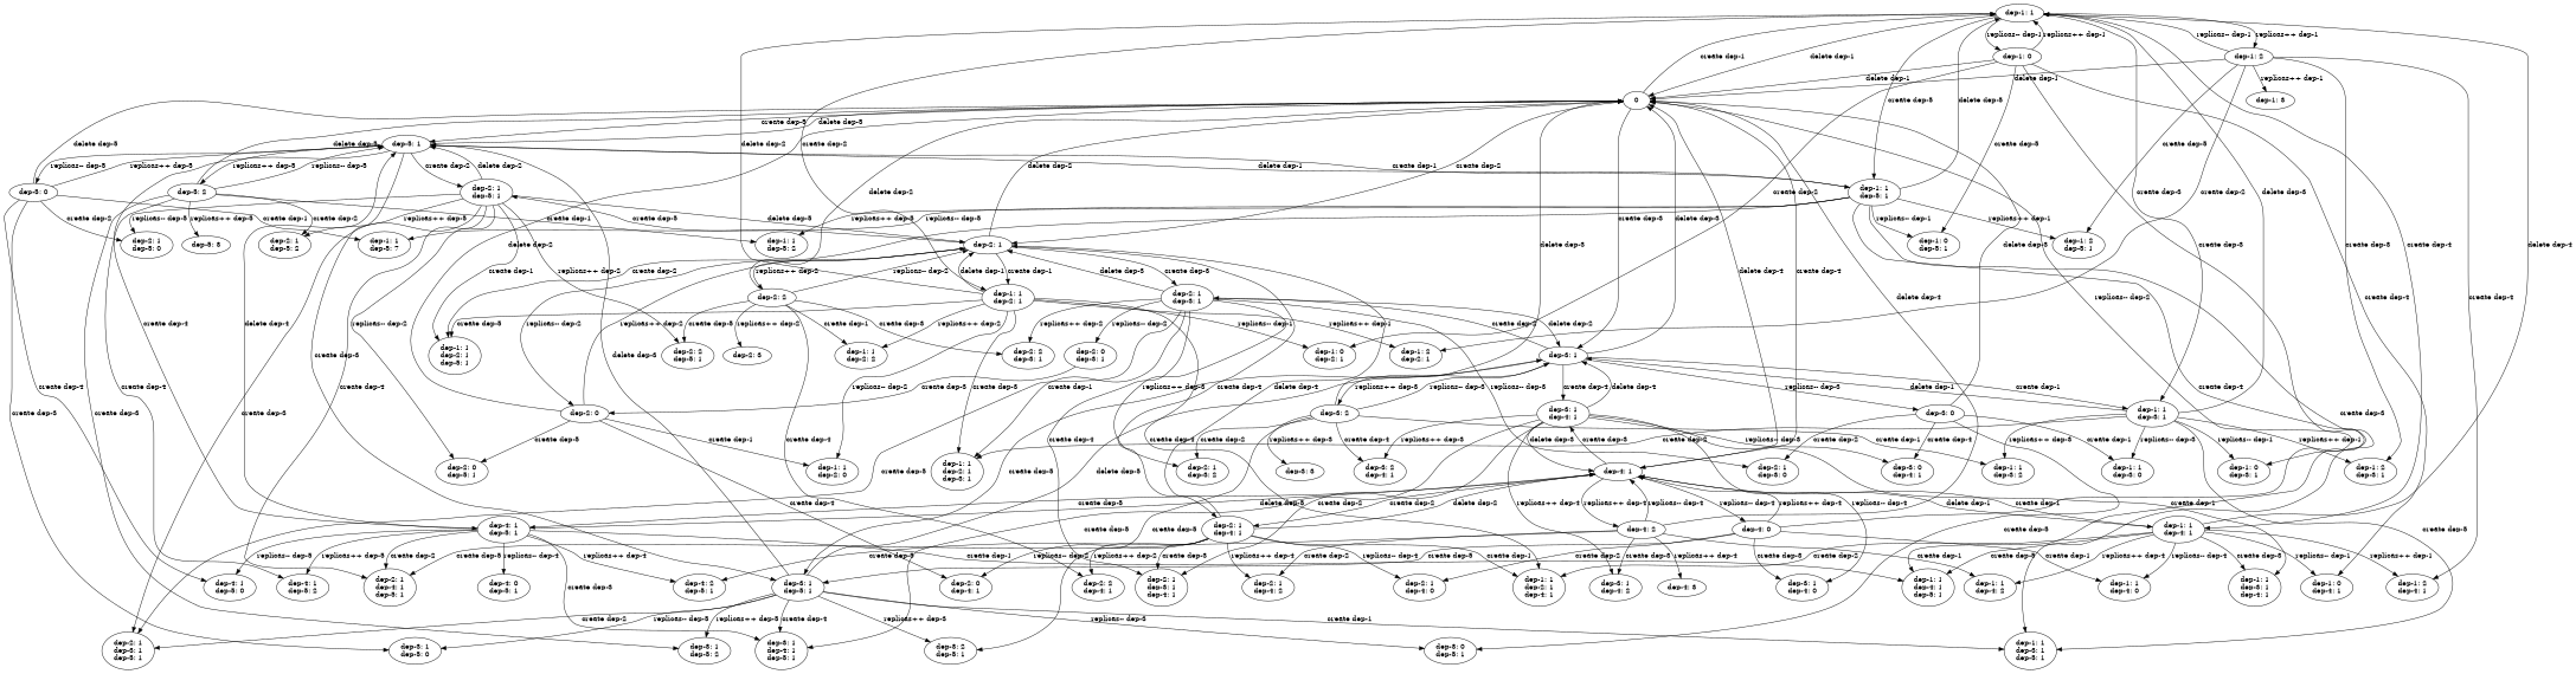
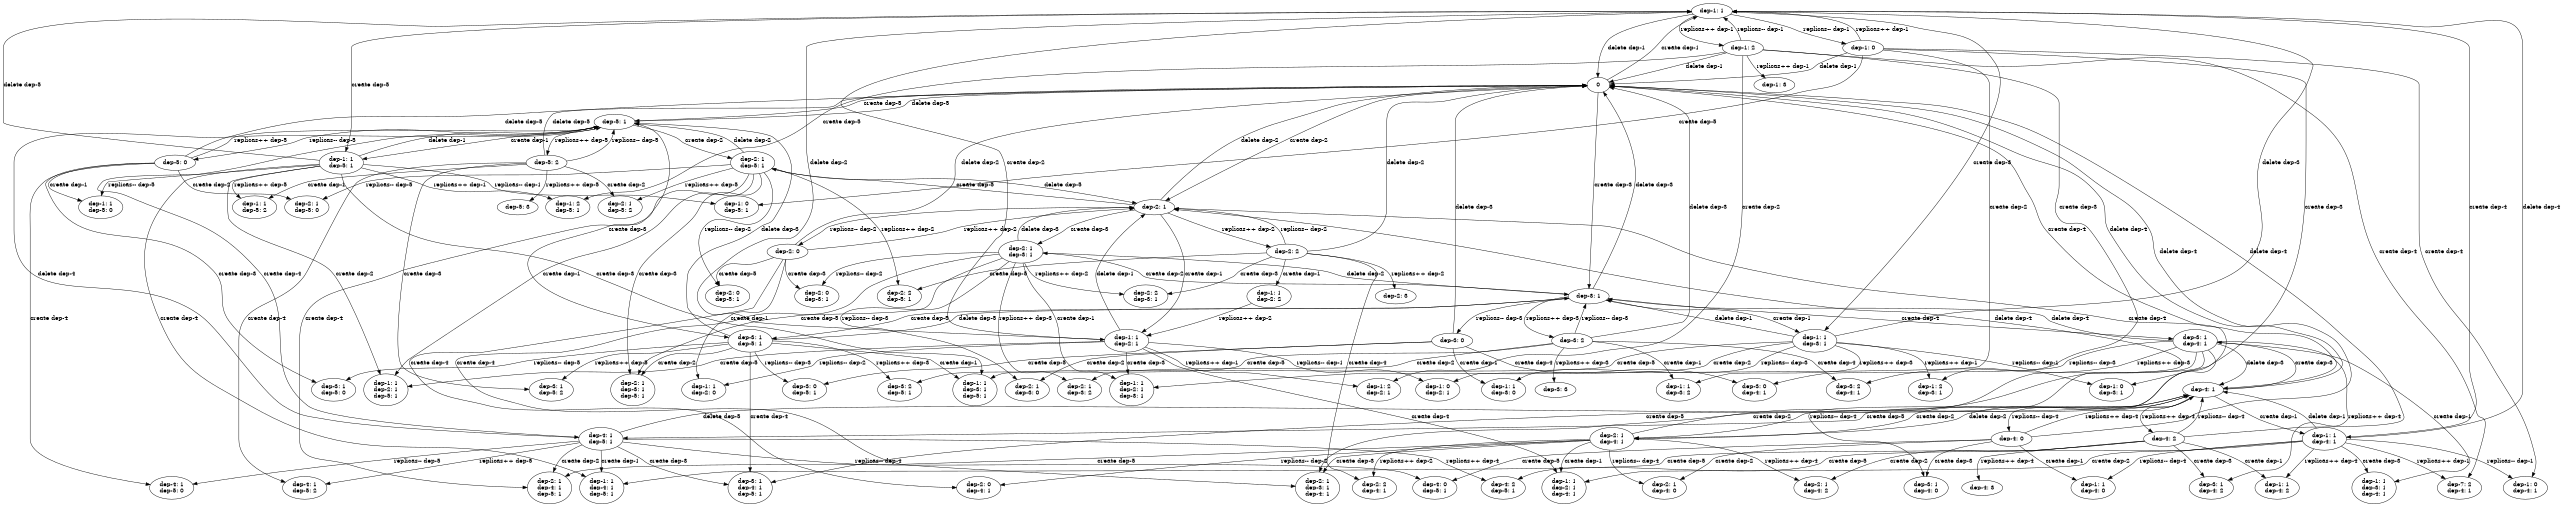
  digraph {
    n1 [label="dep-1: 1"]
    0
    n3 [label="dep-1: 1\ndep-2: 1"]
    n4 [label="dep-1: 1\ndep-3: 1"]
    n5 [label="dep-1: 1\ndep-4: 1"]
    n6 [label="dep-1: 1\ndep-5: 1"]
    n7 [label="dep-1: 2"]
    n8 [label="dep-1: 0"]
    n9 [label="dep-2: 1"]
    n10 [label="dep-3: 1"]
    n11 [label="dep-4: 1"]
    n12 [label="dep-5: 1"]
    n13 [label="dep-2: 1\ndep-3: 1"]
    n14 [label="dep-2: 1\ndep-4: 1"]
    n15 [label="dep-2: 1\ndep-5: 1"]
    n16 [label="dep-2: 2"]
    n17 [label="dep-2: 0"]
    n18 [label="dep-3: 1\ndep-4: 1"]
    n19 [label="dep-3: 1\ndep-5: 1"]
    n20 [label="dep-3: 2"]
    n21 [label="dep-3: 0"]
    n22 [label="dep-4: 1\ndep-5: 1"]
    n23 [label="dep-4: 2"]
    n24 [label="dep-4: 0"]
    n25 [label="dep-5: 2"]
    n26 [label="dep-5: 0"]
    n27 [label="dep-1: 1\ndep-2: 1\ndep-3: 1"]
    n28 [label="dep-1: 1\ndep-2: 1\ndep-4: 1"]
    n29 [label="dep-1: 1\ndep-2: 1\ndep-5: 1"]
    n30 [label="dep-1: 2\ndep-2: 1"]
    n31 [label="dep-1: 0\ndep-2: 1"]
    n32 [label="dep-1: 1\ndep-2: 2"]
    n33 [label="dep-1: 1\ndep-2: 0"]
    n34 [label="dep-1: 1\ndep-3: 1\ndep-5: 1"]
    n35 [label="dep-1: 2\ndep-3: 1"]
    n36 [label="dep-1: 0\ndep-3: 1"]
    n37 [label="dep-1: 1\ndep-3: 2"]
    n38 [label="dep-1: 1\ndep-3: 0"]
    n39 [label="dep-1: 1\ndep-3: 1\ndep-4: 1"]
    n40 [label="dep-1: 1\ndep-4: 1\ndep-5: 1"]
-   n41 [label="dep-1: 2\ndep-4: 1"]
+   n41 [label="dep-7: 2\ndep-4: 1"]
    n42 [label="dep-1: 0\ndep-4: 1"]
    n43 [label="dep-1: 1\ndep-4: 2"]
    n44 [label="dep-1: 1\ndep-4: 0"]
    n45 [label="dep-1: 2\ndep-5: 1"]
    n46 [label="dep-1: 0\ndep-5: 1"]
    n47 [label="dep-1: 1\ndep-5: 2"]
-   n48 [label="dep-1: 1\ndep-5: 7"]
+   n48 [label="dep-1: 1\ndep-5: 0"]
    n49 [label="dep-1: 3"]
    n50 [label="dep-2: 1\ndep-3: 1\ndep-4: 1"]
    n51 [label="dep-2: 1\ndep-3: 1\ndep-5: 1"]
    n52 [label="dep-2: 2\ndep-3: 1"]
    n53 [label="dep-2: 0\ndep-3: 1"]
    n54 [label="dep-2: 1\ndep-3: 2"]
    n55 [label="dep-2: 1\ndep-3: 0"]
    n56 [label="dep-2: 1\ndep-4: 1\ndep-5: 1"]
    n57 [label="dep-2: 2\ndep-4: 1"]
    n58 [label="dep-2: 0\ndep-4: 1"]
    n59 [label="dep-2: 1\ndep-4: 2"]
    n60 [label="dep-2: 1\ndep-4: 0"]
    n61 [label="dep-2: 2\ndep-5: 1"]
    n62 [label="dep-2: 0\ndep-5: 1"]
    n63 [label="dep-2: 1\ndep-5: 2"]
    n64 [label="dep-2: 1\ndep-5: 0"]
    n65 [label="dep-2: 3"]
    n66 [label="dep-3: 1\ndep-4: 1\ndep-5: 1"]
    n67 [label="dep-3: 2\ndep-4: 1"]
    n68 [label="dep-3: 0\ndep-4: 1"]
    n69 [label="dep-3: 1\ndep-4: 2"]
    n70 [label="dep-3: 1\ndep-4: 0"]
    n71 [label="dep-3: 2\ndep-5: 1"]
    n72 [label="dep-3: 0\ndep-5: 1"]
    n73 [label="dep-3: 1\ndep-5: 2"]
    n74 [label="dep-3: 1\ndep-5: 0"]
    n75 [label="dep-3: 3"]
    n76 [label="dep-4: 2\ndep-5: 1"]
    n77 [label="dep-4: 0\ndep-5: 1"]
    n78 [label="dep-4: 1\ndep-5: 2"]
    n79 [label="dep-4: 1\ndep-5: 0"]
    n80 [label="dep-4: 3"]
    n81 [label="dep-5: 3"]
    n1 -> 0 [label="delete dep-1"]
    n1 -> n3 [label="create dep-2"]
    n1 -> n4 [label="create dep-3"]
    n1 -> n5 [label="create dep-4"]
    n1 -> n6 [label="create dep-5"]
    n1 -> n7 [label="replicas++ dep-1"]
    n1 -> n8 [label="replicas-- dep-1"]
    0 -> n1 [label="create dep-1"]
    0 -> n9 [label="create dep-2"]
    0 -> n10 [label="create dep-3"]
    0 -> n11 [label="create dep-4"]
    0 -> n12 [label="create dep-5"]
    n3 -> n1 [label="delete dep-2"]
    n3 -> n9 [label="delete dep-1"]
    n3 -> n27 [label="create dep-3"]
    n3 -> n28 [label="create dep-4"]
    n3 -> n29 [label="create dep-5"]
    n3 -> n30 [label="replicas++ dep-1"]
    n3 -> n31 [label="replicas-- dep-1"]
-   n3 -> n32 [label="replicas++ dep-2"]
+   n32 -> n3 [label="replicas++ dep-2"]
    n3 -> n33 [label="replicas-- dep-2"]
    n4 -> n1 [label="delete dep-3"]
    n4 -> n10 [label="delete dep-1"]
    n4 -> n27 [label="create dep-2"]
    n4 -> n34 [label="create dep-5"]
    n4 -> n35 [label="replicas++ dep-1"]
    n4 -> n36 [label="replicas-- dep-1"]
    n4 -> n37 [label="replicas++ dep-3"]
    n4 -> n38 [label="replicas-- dep-3"]
    n5 -> n1 [label="delete dep-4"]
    n5 -> n11 [label="delete dep-1"]
    n5 -> n28 [label="create dep-2"]
    n5 -> n39 [label="create dep-3"]
    n5 -> n40 [label="create dep-5"]
    n5 -> n41 [label="replicas++ dep-1"]
    n5 -> n42 [label="replicas-- dep-1"]
    n5 -> n43 [label="replicas++ dep-4"]
    n5 -> n44 [label="replicas-- dep-4"]
    n6 -> n1 [label="delete dep-5"]
    n6 -> n12 [label="delete dep-1"]
    n6 -> n29 [label="create dep-2"]
    n6 -> n34 [label="create dep-3"]
    n6 -> n40 [label="create dep-4"]
    n6 -> n45 [label="replicas++ dep-1"]
    n6 -> n46 [label="replicas-- dep-1"]
    n6 -> n47 [label="replicas++ dep-5"]
    n6 -> n48 [label="replicas-- dep-5"]
    n7 -> n1 [label="replicas-- dep-1"]
    n7 -> 0 [label="delete dep-1"]
    n7 -> n30 [label="create dep-2"]
    n7 -> n35 [label="create dep-3"]
    n7 -> n41 [label="create dep-4"]
    n7 -> n45 [label="create dep-5"]
    n7 -> n49 [label="replicas++ dep-1"]
    n8 -> n1 [label="replicas++ dep-1"]
    n8 -> 0 [label="delete dep-1"]
    n8 -> n31 [label="create dep-2"]
    n8 -> n36 [label="create dep-3"]
    n8 -> n42 [label="create dep-4"]
    n8 -> n46 [label="create dep-5"]
    n9 -> 0 [label="delete dep-2"]
    n9 -> n3 [label="create dep-1"]
    n9 -> n13 [label="create dep-3"]
    n9 -> n14 [label="create dep-4"]
    n9 -> n15 [label="create dep-5"]
    n9 -> n16 [label="replicas++ dep-2"]
    n9 -> n17 [label="replicas-- dep-2"]
    n10 -> 0 [label="delete dep-3"]
    n10 -> n4 [label="create dep-1"]
    n10 -> n13 [label="create dep-2"]
    n10 -> n18 [label="create dep-4"]
    n10 -> n19 [label="create dep-5"]
    n10 -> n20 [label="replicas++ dep-3"]
    n10 -> n21 [label="replicas-- dep-3"]
    n11 -> 0 [label="delete dep-4"]
    n11 -> n5 [label="create dep-1"]
    n11 -> n14 [label="create dep-2"]
    n11 -> n18 [label="create dep-3"]
    n11 -> n22 [label="create dep-5"]
    n11 -> n23 [label="replicas++ dep-4"]
    n11 -> n24 [label="replicas-- dep-4"]
    n12 -> 0 [label="delete dep-5"]
    n12 -> n6 [label="create dep-1"]
    n12 -> n15 [label="create dep-2"]
    n12 -> n19 [label="create dep-3"]
    n12 -> n22 [label="create dep-4"]
    n12 -> n25 [label="replicas++ dep-5"]
    n12 -> n26 [label="replicas-- dep-5"]
    n13 -> n9 [label="delete dep-3"]
    n13 -> n10 [label="delete dep-2"]
    n13 -> n27 [label="create dep-1"]
    n13 -> n50 [label="create dep-4"]
    n13 -> n51 [label="create dep-5"]
    n13 -> n52 [label="replicas++ dep-2"]
    n13 -> n53 [label="replicas-- dep-2"]
    n13 -> n54 [label="replicas++ dep-3"]
    n13 -> n55 [label="replicas-- dep-3"]
    n14 -> n9 [label="delete dep-4"]
    n14 -> n11 [label="delete dep-2"]
    n14 -> n28 [label="create dep-1"]
    n14 -> n50 [label="create dep-3"]
    n14 -> n56 [label="create dep-5"]
    n14 -> n57 [label="replicas++ dep-2"]
    n14 -> n58 [label="replicas-- dep-2"]
    n14 -> n59 [label="replicas++ dep-4"]
    n14 -> n60 [label="replicas-- dep-4"]
    n15 -> n9 [label="delete dep-5"]
    n15 -> n12 [label="delete dep-2"]
    n15 -> n29 [label="create dep-1"]
    n15 -> n51 [label="create dep-3"]
    n15 -> n56 [label="create dep-4"]
    n15 -> n61 [label="replicas++ dep-2"]
    n15 -> n62 [label="replicas-- dep-2"]
    n15 -> n63 [label="replicas++ dep-5"]
    n15 -> n64 [label="replicas-- dep-5"]
    n16 -> 0 [label="delete dep-2"]
    n16 -> n9 [label="replicas-- dep-2"]
    n16 -> n32 [label="create dep-1"]
    n16 -> n52 [label="create dep-3"]
    n16 -> n57 [label="create dep-4"]
    n16 -> n61 [label="create dep-5"]
    n16 -> n65 [label="replicas++ dep-2"]
    n17 -> 0 [label="delete dep-2"]
    n17 -> n9 [label="replicas++ dep-2"]
    n17 -> n33 [label="create dep-1"]
-   n53 -> n17 [label="create dep-3"]
+   n17 -> n53 [label="create dep-3"]
    n17 -> n58 [label="create dep-4"]
    n17 -> n62 [label="create dep-5"]
    n18 -> n10 [label="delete dep-4"]
    n18 -> n11 [label="delete dep-3"]
    n18 -> n39 [label="create dep-1"]
    n18 -> n50 [label="create dep-2"]
    n18 -> n66 [label="create dep-5"]
    n18 -> n67 [label="replicas++ dep-3"]
    n18 -> n68 [label="replicas-- dep-3"]
    n18 -> n69 [label="replicas++ dep-4"]
    n18 -> n70 [label="replicas-- dep-4"]
    n19 -> n10 [label="delete dep-5"]
    n19 -> n12 [label="delete dep-3"]
    n19 -> n34 [label="create dep-1"]
    n19 -> n51 [label="create dep-2"]
    n19 -> n66 [label="create dep-4"]
    n19 -> n71 [label="replicas++ dep-3"]
    n19 -> n72 [label="replicas-- dep-3"]
    n19 -> n73 [label="replicas++ dep-5"]
    n19 -> n74 [label="replicas-- dep-5"]
    n20 -> 0 [label="delete dep-3"]
    n20 -> n10 [label="replicas-- dep-3"]
    n20 -> n37 [label="create dep-1"]
    n20 -> n54 [label="create dep-2"]
    n20 -> n67 [label="create dep-4"]
    n20 -> n71 [label="create dep-5"]
    n20 -> n75 [label="replicas++ dep-3"]
    n21 -> 0 [label="delete dep-3"]
    n21 -> n38 [label="create dep-1"]
    n21 -> n55 [label="create dep-2"]
    n21 -> n68 [label="create dep-4"]
    n21 -> n72 [label="create dep-5"]
    n22 -> n11 [label="delete dep-5"]
    n22 -> n12 [label="delete dep-4"]
    n22 -> n40 [label="create dep-1"]
    n22 -> n56 [label="create dep-2"]
    n22 -> n66 [label="create dep-3"]
    n22 -> n76 [label="replicas++ dep-4"]
    n22 -> n77 [label="replicas-- dep-4"]
    n22 -> n78 [label="replicas++ dep-5"]
    n22 -> n79 [label="replicas-- dep-5"]
    n23 -> 0 [label="delete dep-4"]
    n23 -> n11 [label="replicas-- dep-4"]
    n23 -> n43 [label="create dep-1"]
    n23 -> n59 [label="create dep-2"]
    n23 -> n69 [label="create dep-3"]
    n23 -> n76 [label="create dep-5"]
    n23 -> n80 [label="replicas++ dep-4"]
-   n24 -> 0 [label="replicas-- dep-2"]
+   n24 -> 0 [label="delete dep-4"]
    n24 -> n11 [label="replicas++ dep-4"]
    n24 -> n44 [label="create dep-1"]
    n24 -> n60 [label="create dep-2"]
    n24 -> n70 [label="create dep-3"]
-   n24 -> n19 [label="create dep-5"]
+   n24 -> n77 [label="create dep-5"]
    n25 -> 0 [label="delete dep-5"]
    n25 -> n12 [label="replicas-- dep-5"]
    n25 -> n47 [label="create dep-1"]
    n25 -> n63 [label="create dep-2"]
    n25 -> n73 [label="create dep-3"]
    n25 -> n78 [label="create dep-4"]
    n25 -> n81 [label="replicas++ dep-5"]
    n26 -> 0 [label="delete dep-5"]
    n26 -> n12 [label="replicas++ dep-5"]
    n26 -> n48 [label="create dep-1"]
    n26 -> n64 [label="create dep-2"]
    n26 -> n74 [label="create dep-3"]
    n26 -> n79 [label="create dep-4"]
  }
